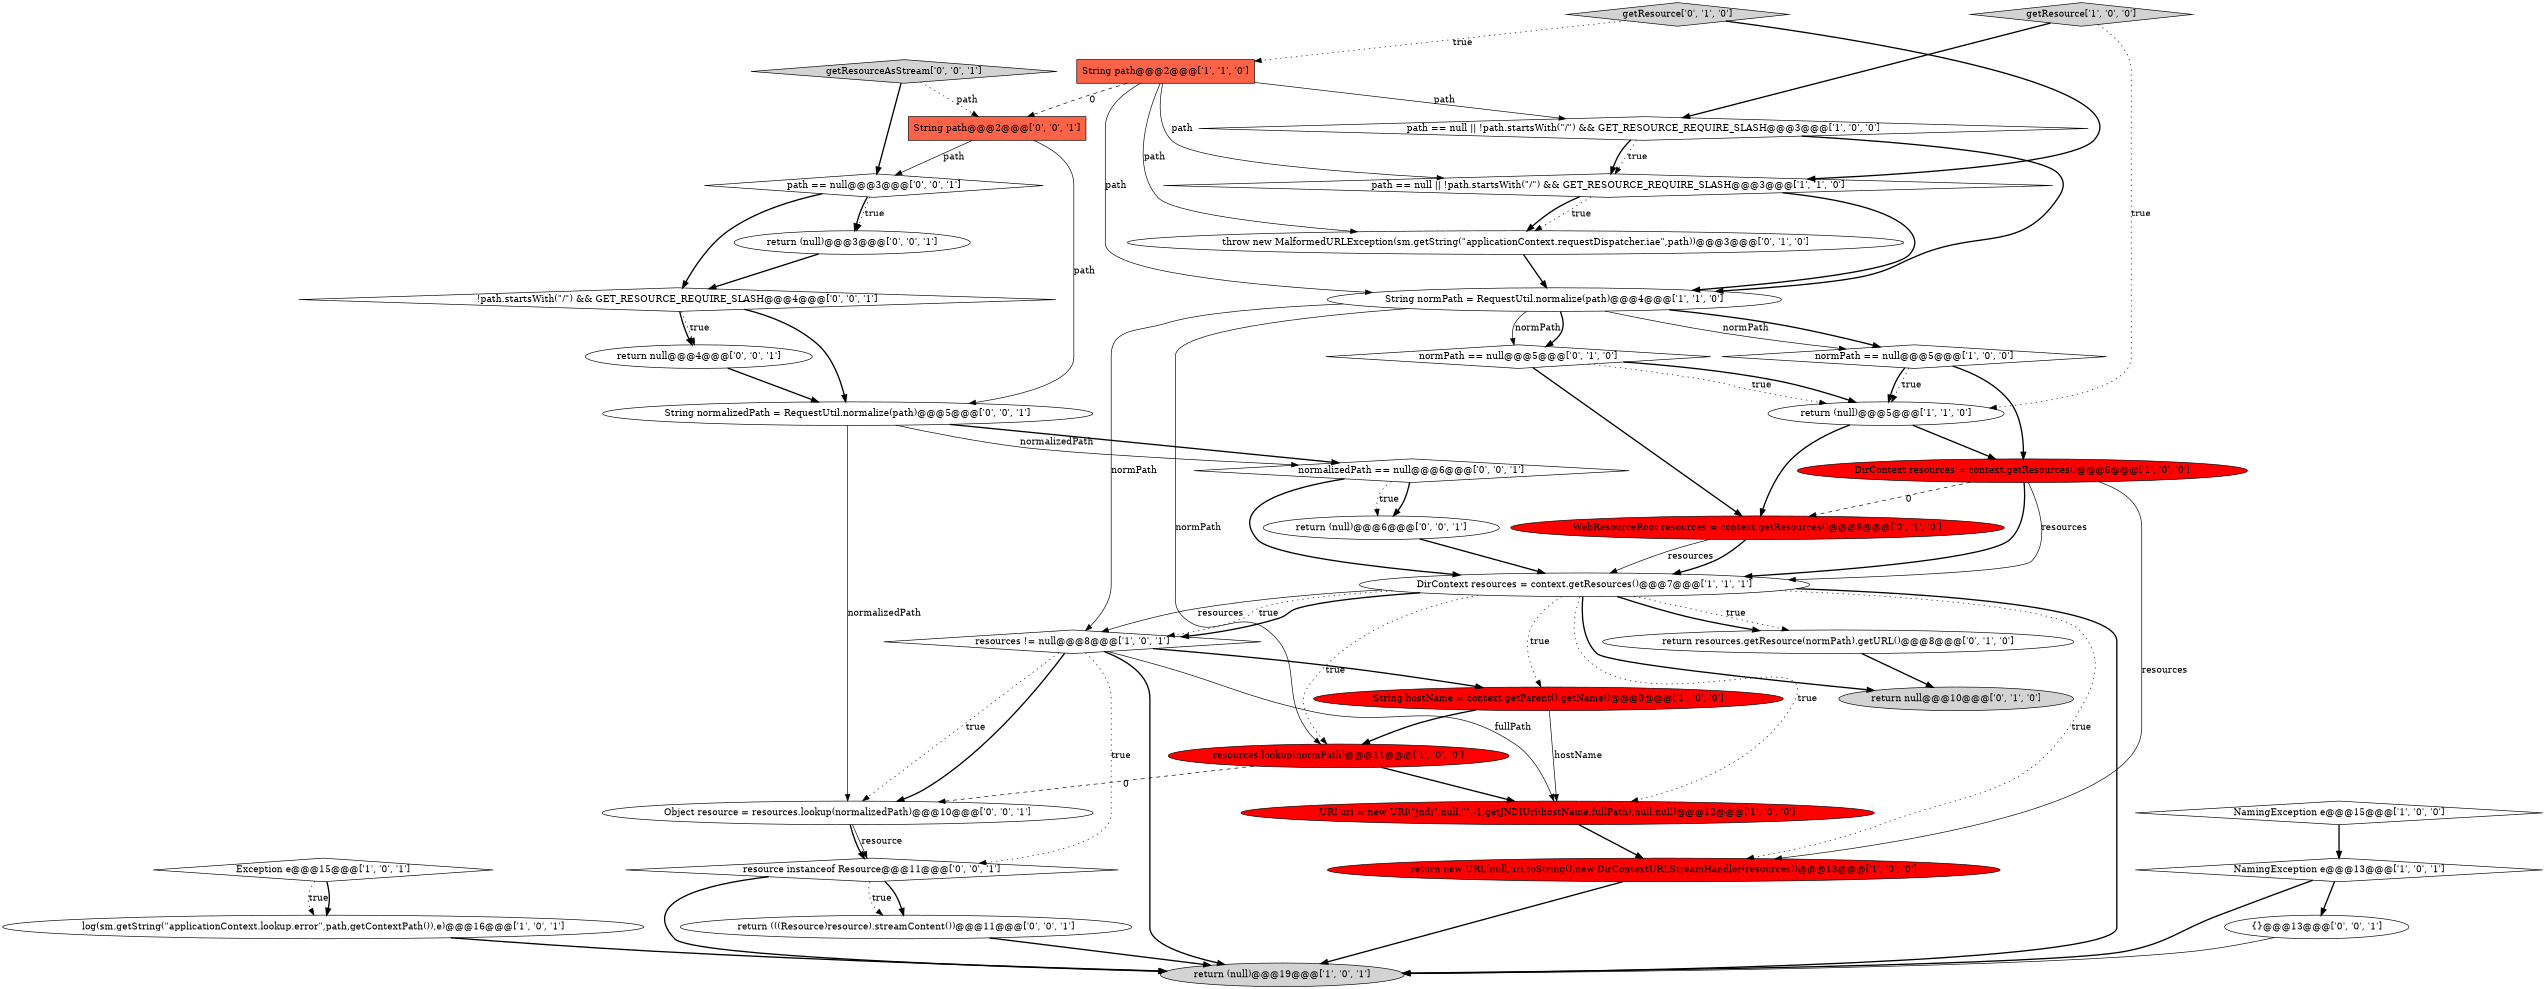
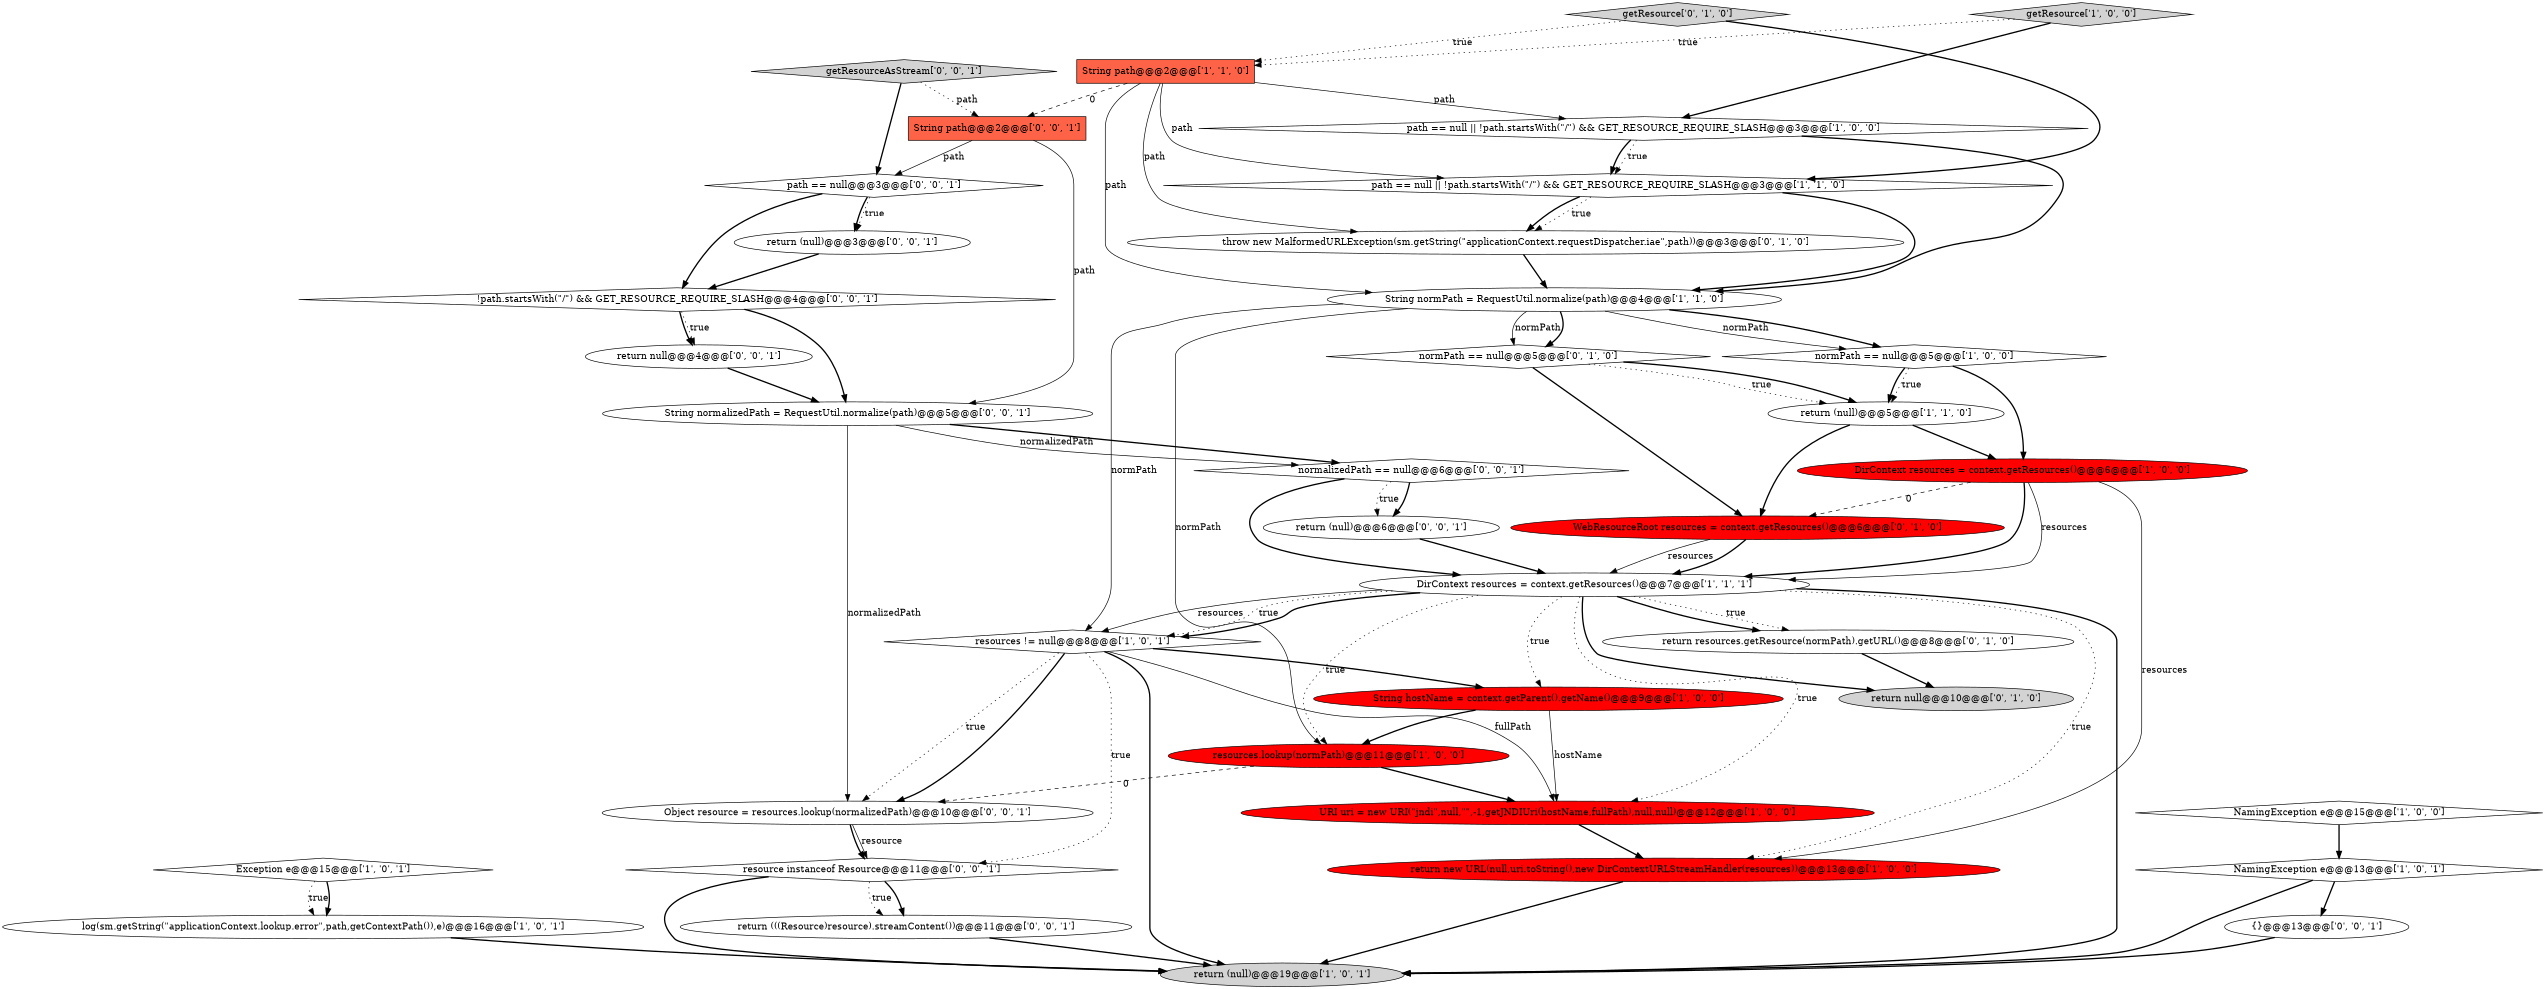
  digraph {
    node [fillcolor=white shape=ellipse style=filled]
    edge [style=bold]
    n1 [fillcolor=lightgray label="return null@@@10@@@['0', '1', '0']"]
    n2 [label="Exception e@@@15@@@['1', '0', '1']" shape=diamond]
    n3 [label="log(sm.getString(\"applicationContext.lookup.error\",path,getContextPath()),e)@@@16@@@['1', '0', '1']"]
    n4 [fillcolor=lightgray label="return (null)@@@19@@@['1', '0', '1']"]
    n5 [fillcolor=red label="DirContext resources = context.getResources()@@@6@@@['1', '0', '0']"]
    n6 [fillcolor=red label="return new URL(null,uri.toString(),new DirContextURLStreamHandler(resources))@@@13@@@['1', '0', '0']"]
    n7 [fillcolor=red label="WebResourceRoot resources = context.getResources()@@@6@@@['0', '1', '0']"]
    n8 [label="DirContext resources = context.getResources()@@@7@@@['1', '1', '1']"]
    n9 [label="resources != null@@@8@@@['1', '0', '1']" shape=diamond]
    n10 [fillcolor=red label="URI uri = new URI(\"jndi\",null,\"\",-1,getJNDIUri(hostName,fullPath),null,null)@@@12@@@['1', '0', '0']"]
    n11 [fillcolor=red label="String hostName = context.getParent().getName()@@@9@@@['1', '0', '0']"]
    n12 [label="return resources.getResource(normPath).getURL()@@@8@@@['0', '1', '0']"]
    n13 [fillcolor=red label="resources.lookup(normPath)@@@11@@@['1', '0', '0']"]
    n14 [label="normalizedPath == null@@@6@@@['0', '0', '1']" shape=diamond]
    n15 [label="return (null)@@@6@@@['0', '0', '1']"]
    n16 [label="return (((Resource)resource).streamContent())@@@11@@@['0', '0', '1']"]
    n17 [label="Object resource = resources.lookup(normalizedPath)@@@10@@@['0', '0', '1']"]
    n18 [label="resource instanceof Resource@@@11@@@['0', '0', '1']" shape=diamond]
    n19 [label="return null@@@4@@@['0', '0', '1']"]
    n20 [label="String normalizedPath = RequestUtil.normalize(path)@@@5@@@['0', '0', '1']"]
    n21 [label="path == null || !path.startsWith(\"/\") && GET_RESOURCE_REQUIRE_SLASH@@@3@@@['1', '0', '0']" shape=diamond]
    n22 [label="path == null || !path.startsWith(\"/\") && GET_RESOURCE_REQUIRE_SLASH@@@3@@@['1', '1', '0']" shape=diamond]
    n23 [label="String normPath = RequestUtil.normalize(path)@@@4@@@['1', '1', '0']"]
    n24 [label="throw new MalformedURLException(sm.getString(\"applicationContext.requestDispatcher.iae\",path))@@@3@@@['0', '1', '0']"]
    n25 [label="normPath == null@@@5@@@['1', '0', '0']" shape=diamond]
    n26 [label="normPath == null@@@5@@@['0', '1', '0']" shape=diamond]
    n27 [label="return (null)@@@5@@@['1', '1', '0']"]
    n28 [label="NamingException e@@@15@@@['1', '0', '0']" shape=diamond]
    n29 [label="NamingException e@@@13@@@['1', '0', '1']" shape=diamond]
    n30 [label="{}@@@13@@@['0', '0', '1']"]
    n31 [label="!path.startsWith(\"/\") && GET_RESOURCE_REQUIRE_SLASH@@@4@@@['0', '0', '1']" shape=diamond]
    n32 [fillcolor=tomato label="String path@@@2@@@['1', '1', '0']" shape=box]
    n33 [fillcolor=tomato label="String path@@@2@@@['0', '0', '1']" shape=box]
    n34 [label="path == null@@@3@@@['0', '0', '1']" shape=diamond]
    n35 [fillcolor=lightgray label="getResource['0', '1', '0']" shape=diamond]
    n36 [label="return (null)@@@3@@@['0', '0', '1']"]
    n37 [fillcolor=lightgray label="getResourceAsStream['0', '0', '1']" shape=diamond]
    n38 [fillcolor=lightgray label="getResource['1', '0', '0']" shape=diamond]
    n2 -> n3 [label=true style=dotted]
    n2 -> n3
    n3 -> n4
    n5 -> n6 [label=resources style=solid]
    n5 -> n7 [label=0 style=dashed]
    n5 -> n8 [label=resources style=solid]
    n5 -> n8
    n6 -> n4
    n7 -> n8 [label=resources style=solid]
    n7 -> n8
    n8 -> n1
    n8 -> n4
    n8 -> n6 [label=true style=dotted]
    n8 -> n9 [label=resources style=solid]
    n8 -> n9 [label=true style=dotted]
    n8 -> n9
    n8 -> n10 [label=true style=dotted]
    n8 -> n11 [label=true style=dotted]
    n8 -> n12 [label=true style=dotted]
    n8 -> n12
    n8 -> n13 [label=true style=dotted]
    n9 -> n4
    n9 -> n10 [label=fullPath style=solid]
    n9 -> n11
    n9 -> n17
    n9 -> n17 [label=true style=dotted]
    n9 -> n18 [label=true style=dotted]
    n10 -> n6
    n11 -> n10 [label=hostName style=solid]
    n11 -> n13
    n12 -> n1
    n13 -> n10
    n13 -> n17 [label=0 style=dashed]
    n14 -> n8
    n14 -> n15
    n14 -> n15 [label=true style=dotted]
    n15 -> n8
    n16 -> n4
    n17 -> n18
    n17 -> n18 [label=resource style=solid]
    n18 -> n4
    n18 -> n16
    n18 -> n16 [label=true style=dotted]
    n19 -> n20
    n20 -> n14
    n20 -> n14 [label=normalizedPath style=solid]
    n20 -> n17 [label=normalizedPath style=solid]
    n21 -> n22 [label=true style=dotted]
    n21 -> n22
    n21 -> n23
    n22 -> n23
    n22 -> n24
    n22 -> n24 [label=true style=dotted]
    n23 -> n9 [label=normPath style=solid]
    n23 -> n13 [label=normPath style=solid]
    n23 -> n25
    n23 -> n25 [label=normPath style=solid]
    n23 -> n26 [label=normPath style=solid]
    n23 -> n26
    n24 -> n23
    n25 -> n5
    n25 -> n27
    n25 -> n27 [label=true style=dotted]
    n26 -> n7
    n26 -> n27
    n26 -> n27 [label=true style=dotted]
    n27 -> n5
    n27 -> n7
    n28 -> n29
    n29 -> n4
    n29 -> n30
-   n30 -> n4 [style=solid]
+   n30 -> n4
    n31 -> n19
    n31 -> n19 [label=true style=dotted]
    n31 -> n20
    n32 -> n21 [label=path style=solid]
    n32 -> n22 [label=path style=solid]
    n32 -> n23 [label=path style=solid]
    n32 -> n24 [label=path style=solid]
    n32 -> n33 [label=0 style=dashed]
    n33 -> n20 [label=path style=solid]
    n33 -> n34 [label=path style=solid]
    n34 -> n31
    n34 -> n36
    n34 -> n36 [label=true style=dotted]
    n35 -> n22
    n35 -> n32 [label=true style=dotted]
    n36 -> n31
    n37 -> n33 [label=path style=dotted]
    n37 -> n34
    n38 -> n21
-   n38 -> n27 [label=true style=dotted]
+   n38 -> n32 [label=true style=dotted]
  }
